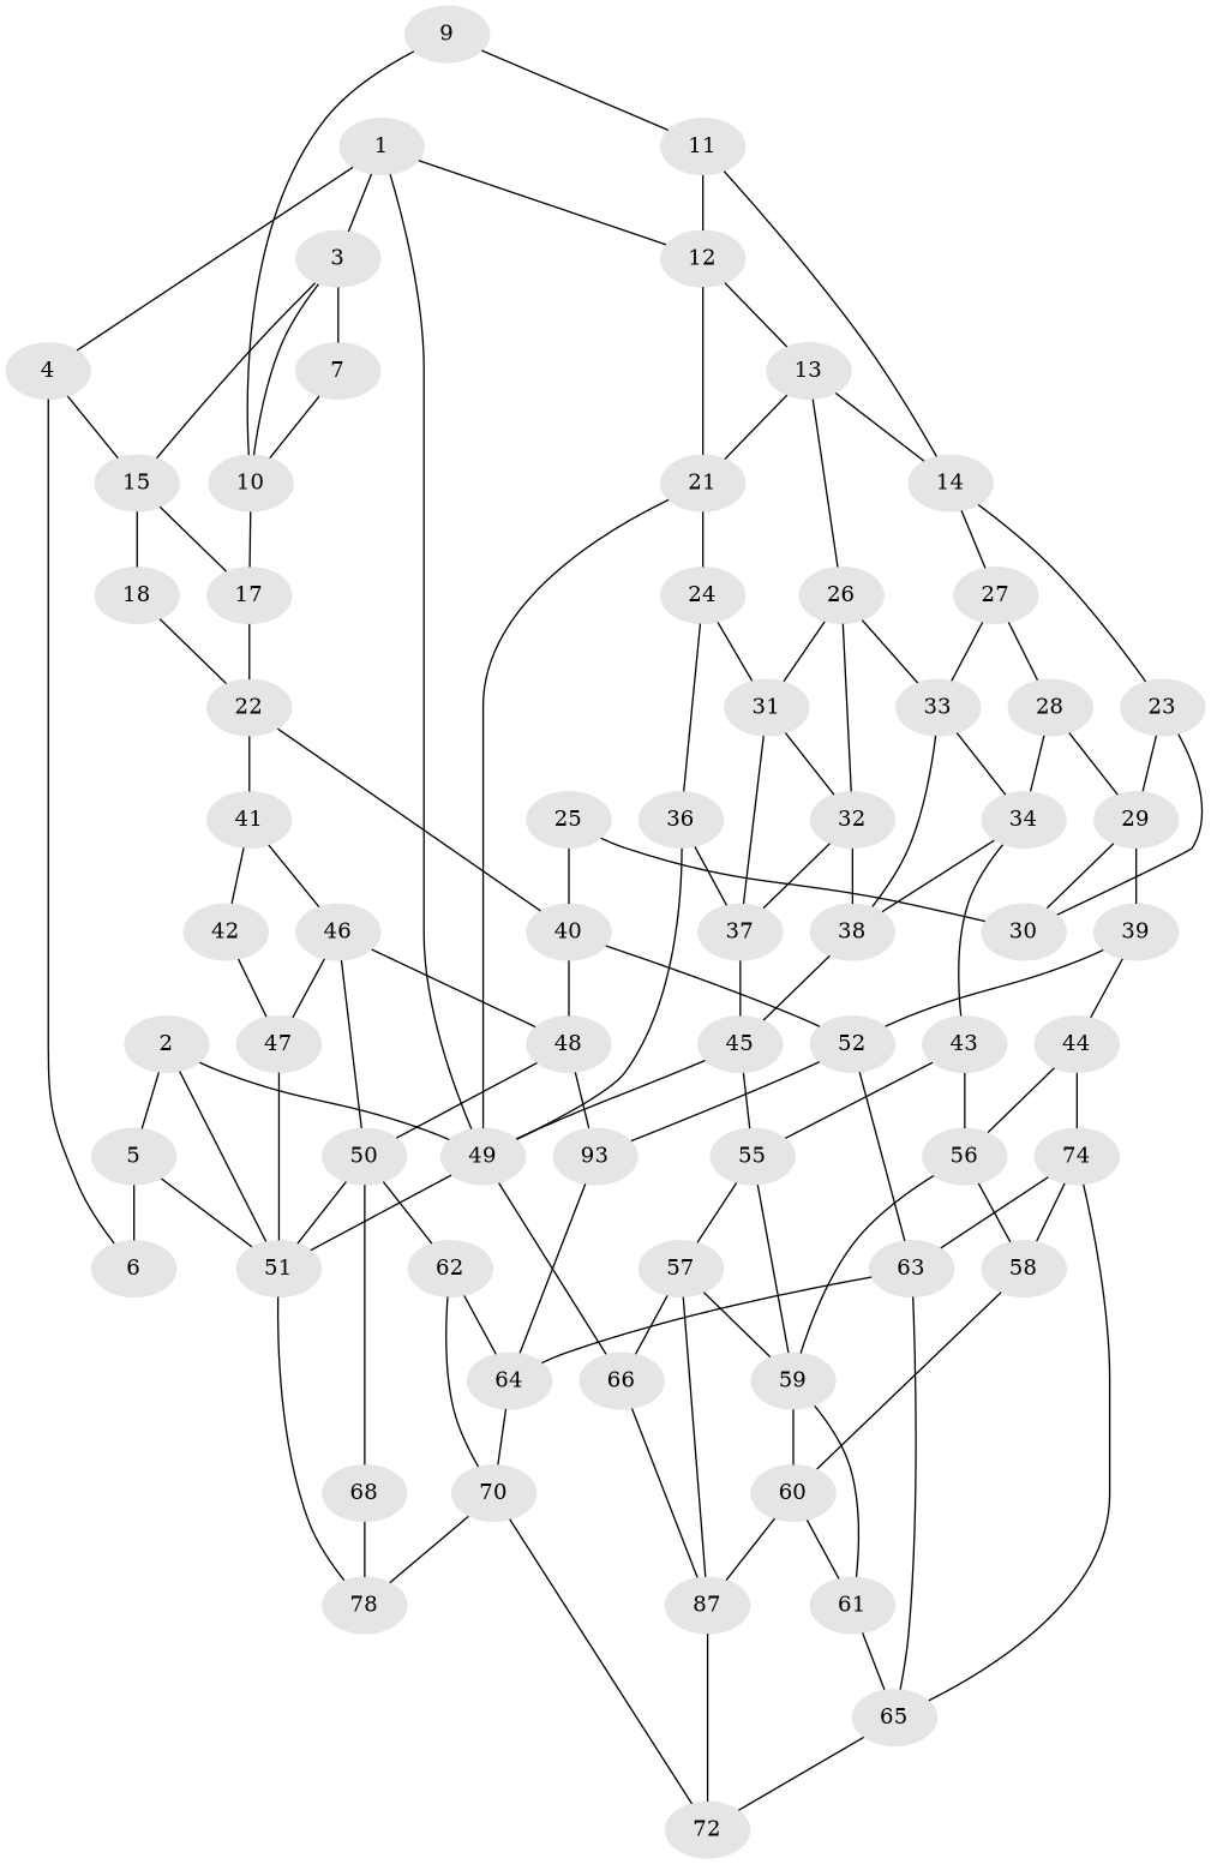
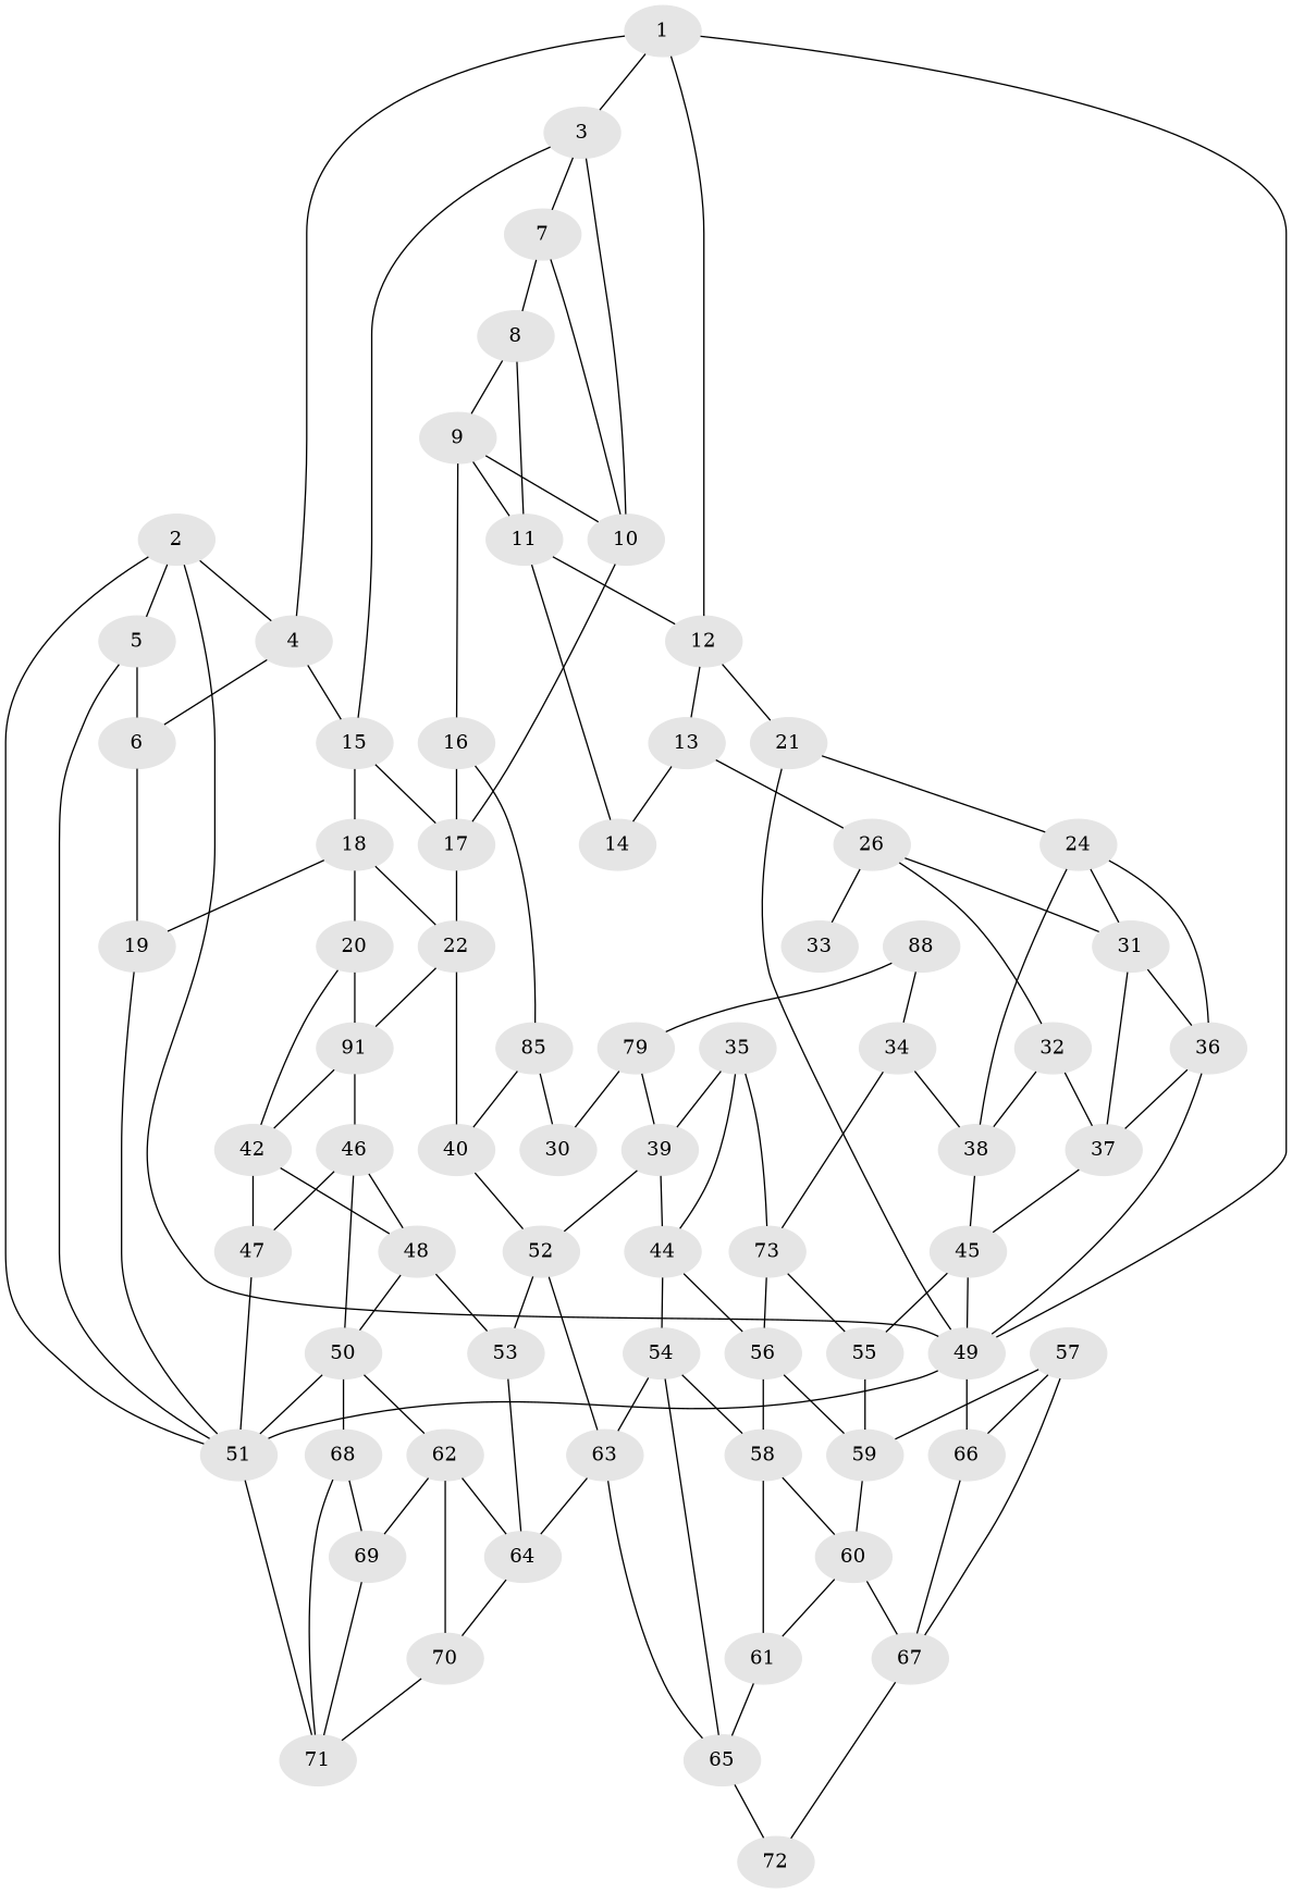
  graph {
    fontname="DejaVu Serif"
    node [color=gray90 fontname="DejaVu Serif" style=filled]
    edge [fontname="DejaVu Serif" weight=1.0]
    1
    3
    4
    12
    49
    7
    10
    15
    6
    13
    21
    51
    66
    2
    5
-   71 [label=78]
+   71
+   8
    17
    18
+   19
    9
    11
+   16
    14
-   25
+   25 [label=85]
    22
-   23
-   27
    26
    24
    31
    32
    33
-   29
+   29 [label=79]
    30
-   28
+   28 [label=88]
+   20
    40
-   41
+   41 [label=91]
    42
    47
    46
    36
    52
    48
    39
    37
    38
    34
-   43
+   43 [label=73]
    44
    45
    55
    56
-   54 [label=74]
-   53 [label=93]
+   35
+   54
+   53
    63
    50
    57
    59
    58
    65
    62
    68
    64
-   67 [label=87]
+   67
+   69
    70
    60
    61
    72
    1 -- 3
    1 -- 4
    1 -- 12
    1 -- 49
    3 -- 7
    3 -- 10
    3 -- 15
    4 -- 15
    4 -- 6
    12 -- 13
    12 -- 21
    49 -- 51
    49 -- 66 [weight=2.0]
    7 -- 10
+   7 -- 8 [weight=2.0]
    10 -- 17
    15 -- 17
    15 -- 18
-   13 -- 21
+   6 -- 19
    13 -- 14
    13 -- 26
    21 -- 49
    21 -- 24
    51 -- 71
    66 -- 67
+   2 -- 4
    2 -- 49
    2 -- 51
    2 -- 5
    5 -- 6 [weight=2.0]
    5 -- 51
+   8 -- 9
+   8 -- 11
    17 -- 22
+   18 -- 19
    18 -- 22
+   18 -- 20
+   19 -- 51
    9 -- 10
    9 -- 11
+   9 -- 16
    11 -- 12
    11 -- 14
-   14 -- 23
-   14 -- 27
+   16 -- 17
+   16 -- 25
    25 -- 30 [weight=2.0]
    25 -- 40
    22 -- 40
    22 -- 41
-   23 -- 29
-   23 -- 30
-   27 -- 33
-   27 -- 28 [weight=2.0]
    26 -- 31
    26 -- 32
    26 -- 33
    24 -- 31
    24 -- 36
-   31 -- 32
+   31 -- 36
    31 -- 37
    32 -- 37
    32 -- 38
-   33 -- 38
-   33 -- 34
+   24 -- 38
    29 -- 30
    29 -- 39
    28 -- 29
    28 -- 34
+   20 -- 41
+   20 -- 42
    40 -- 52
-   40 -- 48
+   42 -- 48
    41 -- 42
    41 -- 46
    42 -- 47
    47 -- 51 [weight=2.0]
    46 -- 47
    46 -- 48
    46 -- 50
    36 -- 49
    36 -- 37
    52 -- 53
    52 -- 63
    48 -- 53
    48 -- 50
    39 -- 52
    39 -- 44
    37 -- 45
    38 -- 45
    34 -- 38
    34 -- 43
    43 -- 55
    43 -- 56
    44 -- 56
    44 -- 54
    45 -- 49
    45 -- 55
-   55 -- 57
    55 -- 59
    56 -- 59
    56 -- 58
+   35 -- 39
+   35 -- 43
+   35 -- 44
    54 -- 63
    54 -- 58
    54 -- 65
    53 -- 64
    63 -- 65
    63 -- 64
    50 -- 51
    50 -- 62
    50 -- 68
    57 -- 66
    57 -- 59
    57 -- 67
    59 -- 60
    58 -- 60
-   59 -- 61
+   58 -- 61
    65 -- 72
    62 -- 64
+   62 -- 69
    62 -- 70
    68 -- 71
+   68 -- 69 [weight=2.0]
    64 -- 70
    67 -- 72
+   69 -- 71
    70 -- 71
-   70 -- 72
    60 -- 67
    60 -- 61
    61 -- 65
  }
